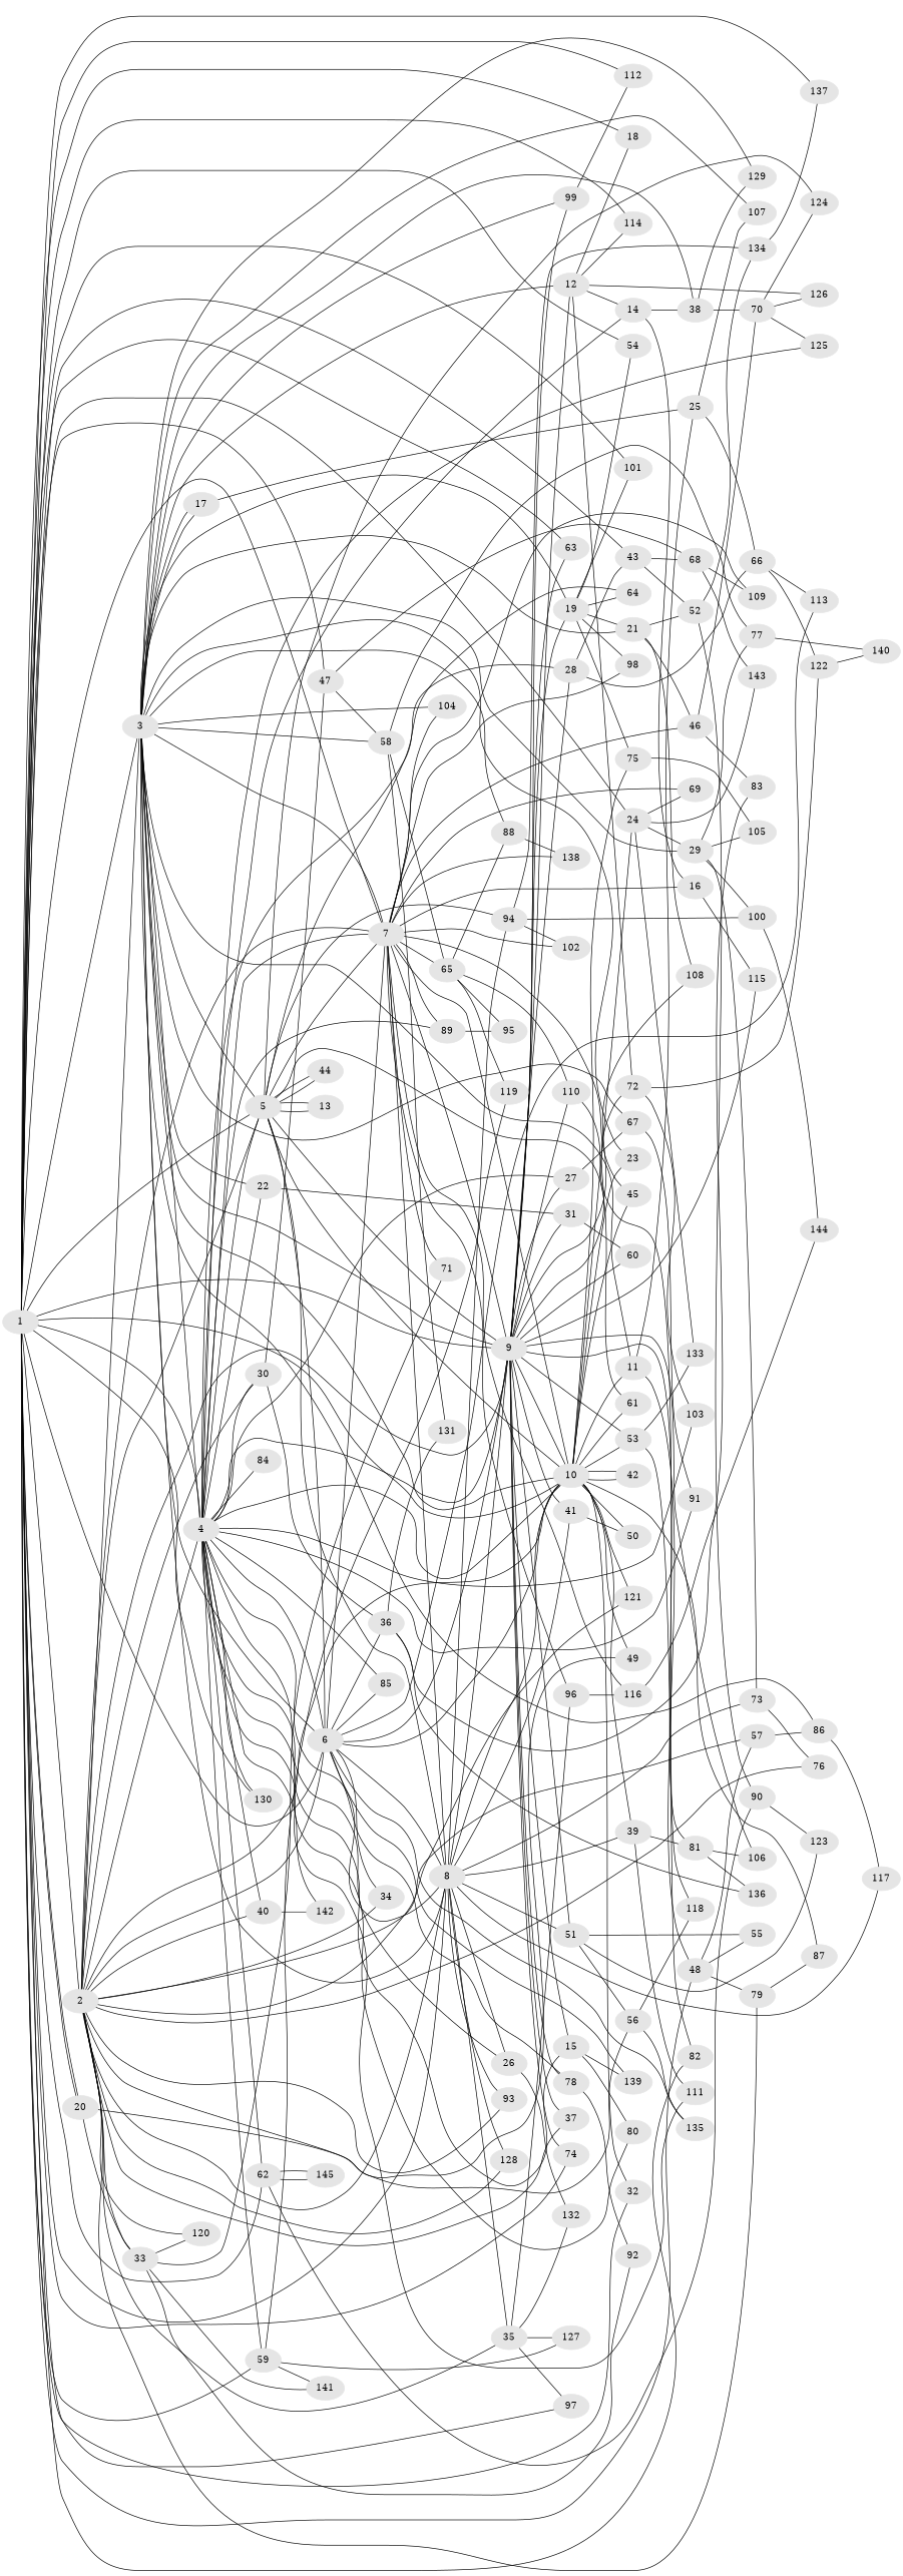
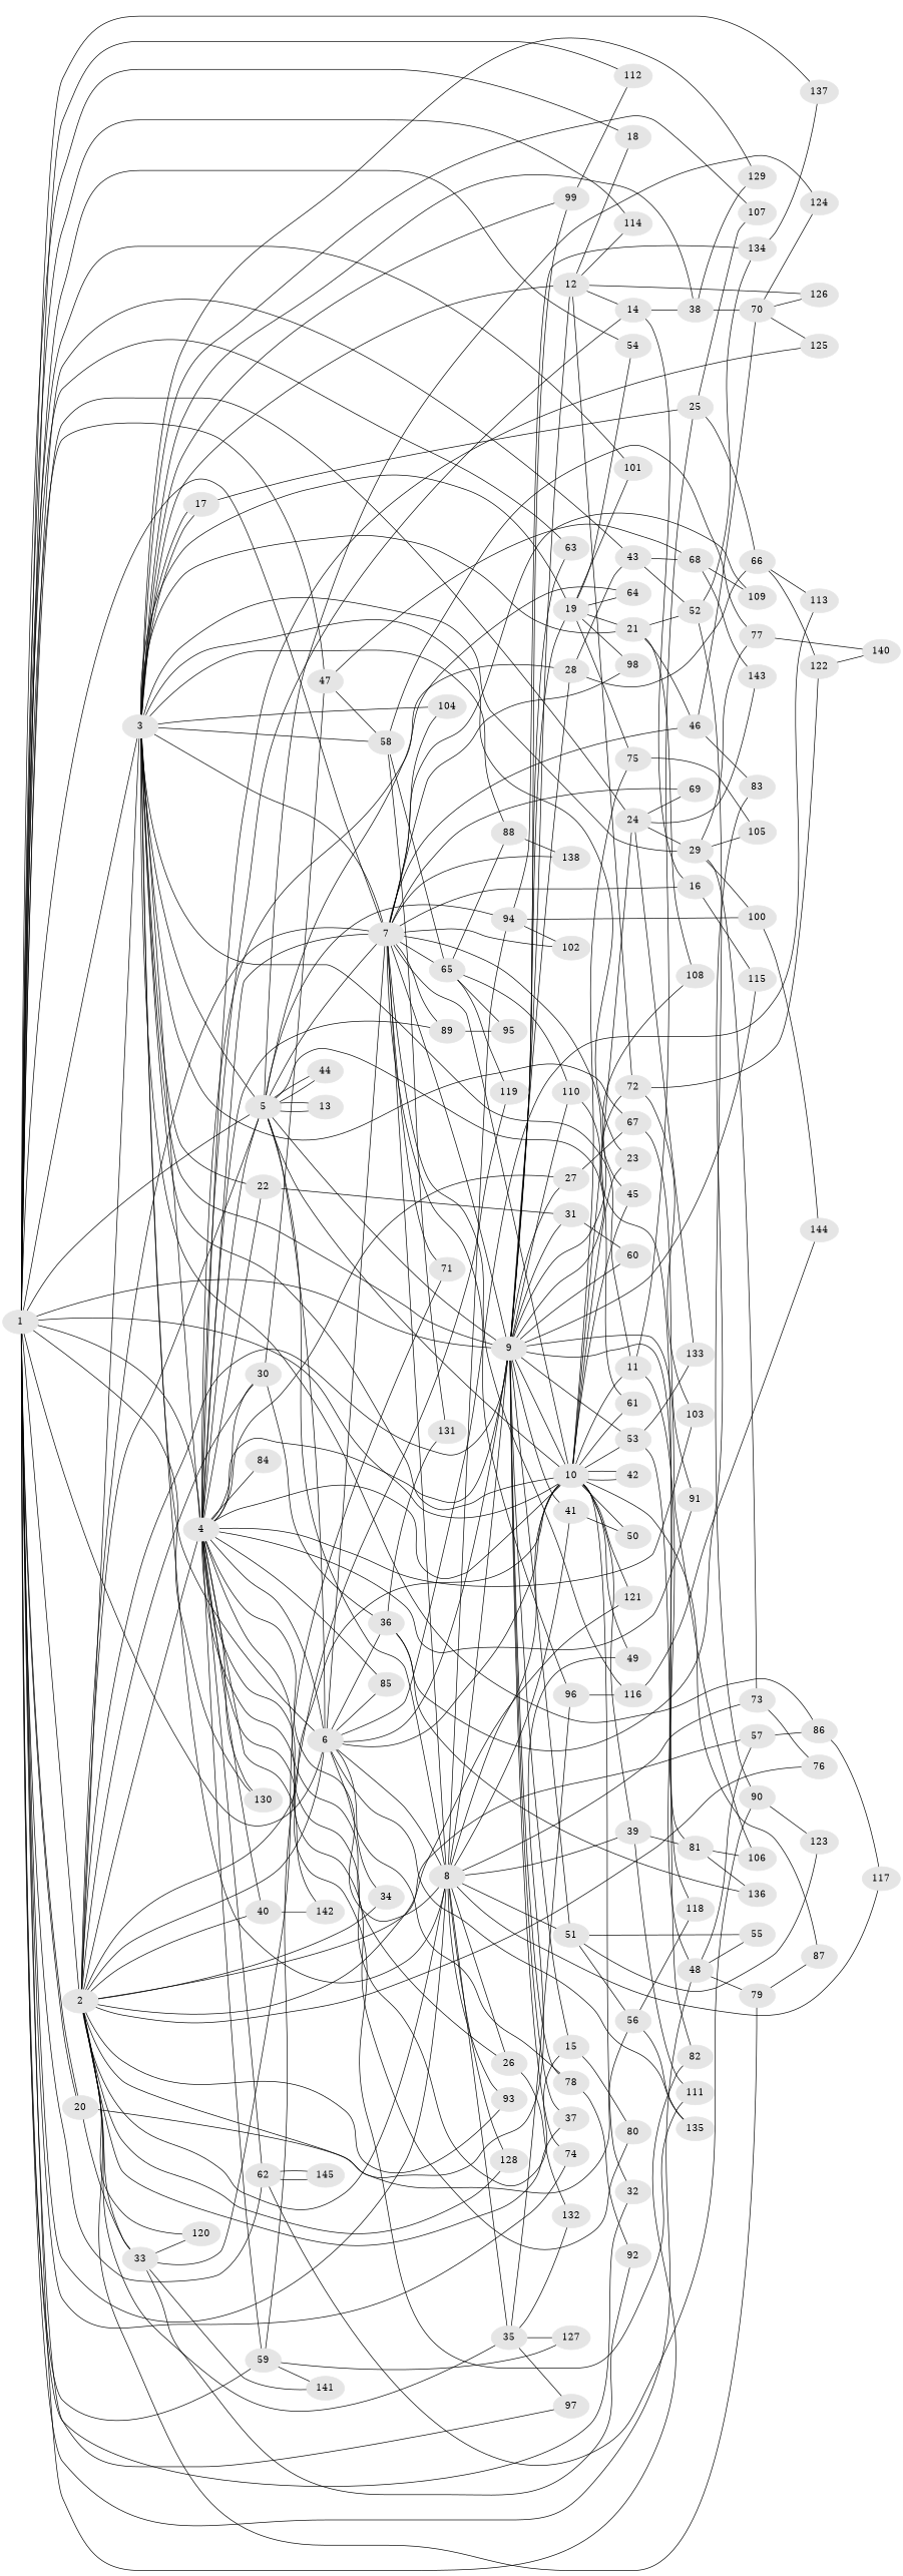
  graph {
    rankdir=LR
    node [color=gray90 style=filled]
    1
    2
    3
    4
    5
    6
    7
    8
    9
    10
    18
    20
    24
    32
    43
    47
    48
    54
    59
    62
    63
    74
    82
    97
    101
    112
    114
    130
    137
    30
    33
    34
    35
    37
    40
    56
    57
    76
    79
    93
    120
    121
    128
    11
    12
    17
    19
    21
    22
    23
    29
    38
    58
    67
    86
    88
    99
    104
    107
    129
    84
    14
    15
    26
    27
    28
    80
    85
    89
    91
    103
    111
    125
    142
    13
    44
    61
    64
    94
    124
    36
    78
    113
    135
-   139
    16
    45
    46
    65
    69
    71
    96
    98
    102
    109
    116
    138
    39
    41
    51
    73
    117
    31
    53
    60
    72
    81
    106
    108
    110
    115
    42
    49
    50
    75
    87
    133
    143
    52
    68
    55
    141
    127
    119
    90
    145
    92
    132
    118
    25
    126
    77
    100
    105
    70
    131
    66
    95
    134
    83
    136
    144
    123
    122
    140
    1 -- 2
    1 -- 3
    1 -- 4
    1 -- 5
    1 -- 6
    1 -- 7
    1 -- 8
    1 -- 9
    1 -- 10
    1 -- 18
    1 -- 20
    1 -- 20
    1 -- 24
    1 -- 32
    1 -- 43
    1 -- 47
    1 -- 48
    1 -- 54
    1 -- 59
    1 -- 62
    1 -- 63
    1 -- 74
    1 -- 82
    1 -- 97
    1 -- 101
    1 -- 112
    1 -- 114
    1 -- 130
    1 -- 137
    2 -- 3
    2 -- 4
    2 -- 5
    2 -- 6
    2 -- 7
    2 -- 8
    2 -- 9
    2 -- 10
    2 -- 30
    2 -- 33
    2 -- 34
    2 -- 35
    2 -- 37
    2 -- 40
    2 -- 56
    2 -- 57
    2 -- 76
    2 -- 79
    2 -- 93
    2 -- 120
    2 -- 121
    2 -- 128
    3 -- 4
    3 -- 5
    3 -- 6
    3 -- 7
    3 -- 8
    3 -- 9
    3 -- 10
    3 -- 11
    3 -- 12
    3 -- 17
    3 -- 17
    3 -- 19
    3 -- 21
    3 -- 22
    3 -- 23
    3 -- 29
    3 -- 38
    3 -- 58
    3 -- 67
    3 -- 86
    3 -- 88
    3 -- 99
    3 -- 104
    3 -- 107
    3 -- 129
    4 -- 5
    4 -- 6
    4 -- 7
    4 -- 8
    4 -- 9
    4 -- 10
    4 -- 59
    4 -- 62
    4 -- 130
    4 -- 30
    4 -- 40
    4 -- 22
    4 -- 84
    4 -- 14
    4 -- 15
    4 -- 26
    4 -- 27
    4 -- 28
    4 -- 80
    4 -- 85
    4 -- 89
    4 -- 91
    4 -- 103
    4 -- 111
    4 -- 125
    4 -- 142
    5 -- 6
    5 -- 7
    5 -- 8
    5 -- 9
    5 -- 10
    5 -- 13
    5 -- 13
    5 -- 44
    5 -- 44
    5 -- 61
    5 -- 64
    5 -- 94
    5 -- 124
    6 -- 7
    6 -- 8
    6 -- 9
    6 -- 10
    6 -- 34
    6 -- 85
    6 -- 36
    6 -- 78
    6 -- 113
    6 -- 135
-   6 -- 139
    7 -- 8
    7 -- 9
    7 -- 10
    7 -- 104
    7 -- 89
    7 -- 16
    7 -- 45
    7 -- 46
    7 -- 65
    7 -- 69
    7 -- 71
    7 -- 96
    7 -- 98
    7 -- 102
    7 -- 109
    7 -- 116
    7 -- 138
    8 -- 9
    8 -- 10
    8 -- 35
    8 -- 93
    8 -- 128
    8 -- 26
    8 -- 94
    8 -- 39
    8 -- 41
    8 -- 51
    8 -- 73
    8 -- 117
    9 -- 10
    9 -- 63
    9 -- 74
    9 -- 37
    9 -- 12
    9 -- 19
    9 -- 99
    9 -- 15
    9 -- 27
    9 -- 28
    9 -- 78
    9 -- 41
    9 -- 51
    9 -- 31
    9 -- 53
    9 -- 60
    9 -- 72
    9 -- 81
    9 -- 106
    9 -- 108
    9 -- 110
    9 -- 115
    10 -- 24
    10 -- 32
    10 -- 121
    10 -- 11
    10 -- 23
    10 -- 61
    10 -- 45
    10 -- 39
    10 -- 53
    10 -- 42
    10 -- 42
    10 -- 49
    10 -- 50
    10 -- 75
    10 -- 87
    20 -- 33
    20 -- 49
    24 -- 29
    24 -- 69
    24 -- 133
    24 -- 143
    43 -- 52
    43 -- 68
    47 -- 58
    47 -- 68
    48 -- 57
    48 -- 79
    48 -- 55
    59 -- 141
    59 -- 127
    59 -- 119
    62 -- 90
    62 -- 145
    62 -- 145
    30 -- 47
    30 -- 36
    33 -- 120
    33 -- 71
    33 -- 141
    33 -- 92
    35 -- 97
    35 -- 96
    35 -- 127
    35 -- 132
    40 -- 142
    56 -- 135
    56 -- 118
    57 -- 86
    79 -- 87
    11 -- 48
    11 -- 25
    12 -- 18
    12 -- 114
    12 -- 14
    12 -- 72
    12 -- 126
    17 -- 25
    19 -- 54
    19 -- 101
    19 -- 21
    19 -- 64
    19 -- 98
    19 -- 75
    21 -- 46
    21 -- 108
    21 -- 52
    22 -- 31
    29 -- 73
    29 -- 77
    29 -- 100
    29 -- 105
    38 -- 129
    38 -- 70
    58 -- 65
    58 -- 77
    58 -- 131
    67 -- 91
    86 -- 117
    88 -- 138
    99 -- 112
    14 -- 38
    14 -- 16
    15 -- 80
-   15 -- 139
    26 -- 132
    27 -- 67
    28 -- 43
    28 -- 66
    89 -- 95
    94 -- 102
    94 -- 100
    94 -- 134
    36 -- 131
    36 -- 83
    36 -- 136
    78 -- 92
    16 -- 115
    46 -- 70
    46 -- 83
    65 -- 88
    65 -- 110
    65 -- 119
    65 -- 95
    96 -- 116
    116 -- 144
    39 -- 111
    39 -- 81
    41 -- 50
    51 -- 56
    51 -- 55
    51 -- 123
    73 -- 76
    31 -- 60
    53 -- 82
    53 -- 133
    72 -- 103
    72 -- 122
    81 -- 106
    81 -- 136
    110 -- 118
    75 -- 105
    52 -- 90
    52 -- 134
    68 -- 109
    68 -- 143
    90 -- 123
    25 -- 107
    25 -- 66
    77 -- 140
    100 -- 144
    70 -- 125
    70 -- 124
    70 -- 126
    66 -- 113
    66 -- 122
    134 -- 137
    122 -- 140
  }
